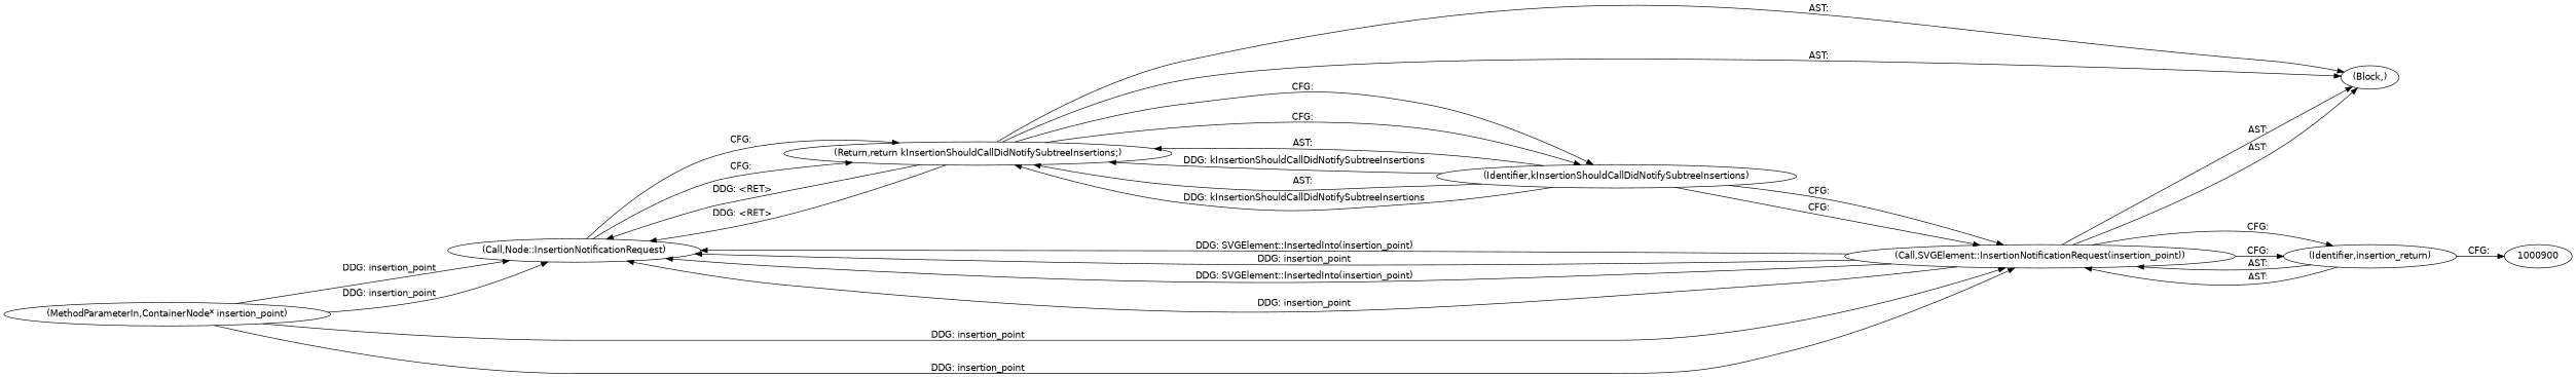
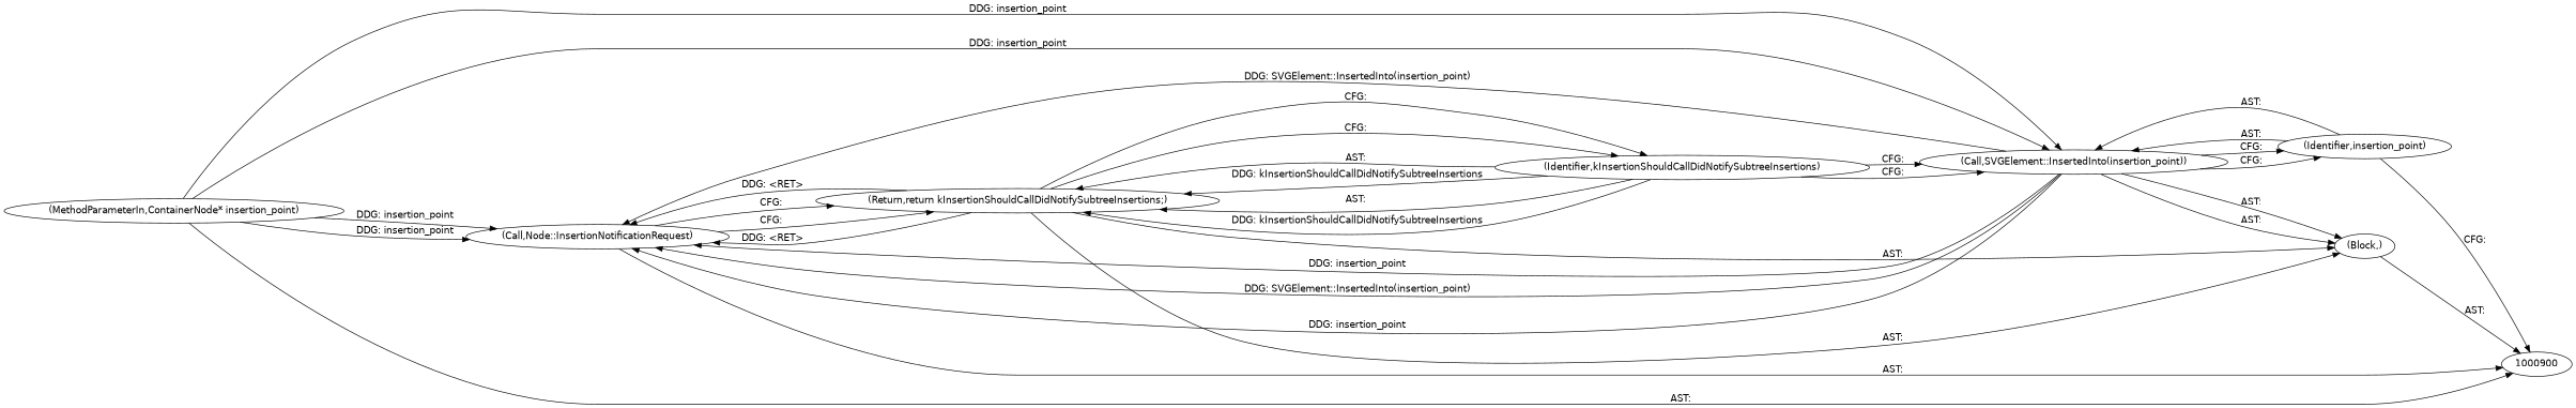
  digraph {
    fontname="DejaVu Sans"
    rankdir=LR
    node [fontname="DejaVu Sans"]
    edge [fontname="DejaVu Sans"]
    n1 [label="(Call,Node::InsertionNotificationRequest)"]
    n2 [label="(Return,return kInsertionShouldCallDidNotifySubtreeInsertions;)"]
    n3 [label=1000900]
    n4 [label="(Block,)"]
    n5 [label="(Identifier,kInsertionShouldCallDidNotifySubtreeInsertions)"]
    n6 [label="(MethodParameterIn,ContainerNode* insertion_point)"]
-   n7 [label="(Call,SVGElement::InsertionNotificationRequest(insertion_point))"]
-   n8 [label="(Identifier,insertion_return)"]
+   n7 [label="(Call,SVGElement::InsertedInto(insertion_point))"]
+   n8 [label="(Identifier,insertion_point)"]
    n1 -> n2 [label="CFG: "]
    n1 -> n2 [label="CFG: "]
+   n1 -> n3 [label="AST: "]
    n2 -> n1 [label="DDG: <RET>"]
    n2 -> n1 [label="DDG: <RET>"]
    n2 -> n4 [label="AST: "]
    n2 -> n4 [label="AST: "]
    n2 -> n5 [label="CFG: "]
    n2 -> n5 [label="CFG: "]
+   n4 -> n3 [label="AST: "]
    n5 -> n2 [label="AST: "]
    n5 -> n2 [label="DDG: kInsertionShouldCallDidNotifySubtreeInsertions"]
    n5 -> n2 [label="AST: "]
    n5 -> n2 [label="DDG: kInsertionShouldCallDidNotifySubtreeInsertions"]
    n5 -> n7 [label="CFG: "]
    n5 -> n7 [label="CFG: "]
    n6 -> n1 [label="DDG: insertion_point"]
    n6 -> n1 [label="DDG: insertion_point"]
+   n6 -> n3 [label="AST: "]
    n6 -> n7 [label="DDG: insertion_point"]
    n6 -> n7 [label="DDG: insertion_point"]
    n7 -> n1 [label="DDG: SVGElement::InsertedInto(insertion_point)"]
    n7 -> n1 [label="DDG: insertion_point"]
    n7 -> n1 [label="DDG: SVGElement::InsertedInto(insertion_point)"]
    n7 -> n1 [label="DDG: insertion_point"]
    n7 -> n4 [label="AST: "]
    n7 -> n4 [label="AST: "]
    n7 -> n8 [label="CFG: "]
    n7 -> n8 [label="CFG: "]
    n8 -> n3 [label="CFG: "]
    n8 -> n7 [label="AST: "]
    n8 -> n7 [label="AST: "]
  }
